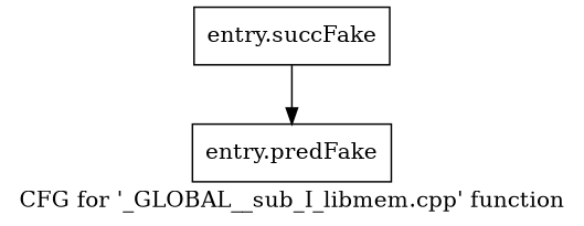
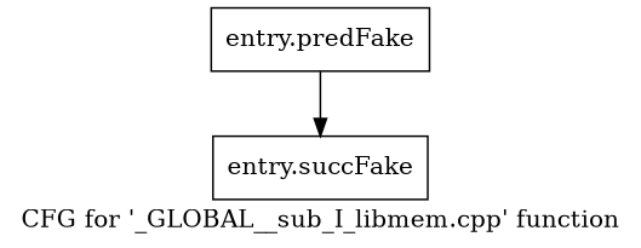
  digraph {
    label="CFG for '_GLOBAL__sub_I_libmem.cpp' function"
    node [shape=record]
    n1 [filename="../../../../../src/cpp_files/libmem.cpp" label="{entry.predFake}" linenumber=0]
    n2 [label="{entry.succFake}"]
-   n2 -> n1 [execusionnum=0 filename="../../../../../src/cpp_files/libmem.cpp"]
+   n1 -> n2 [execusionnum=0 filename="../../../../../src/cpp_files/libmem.cpp"]
  }
